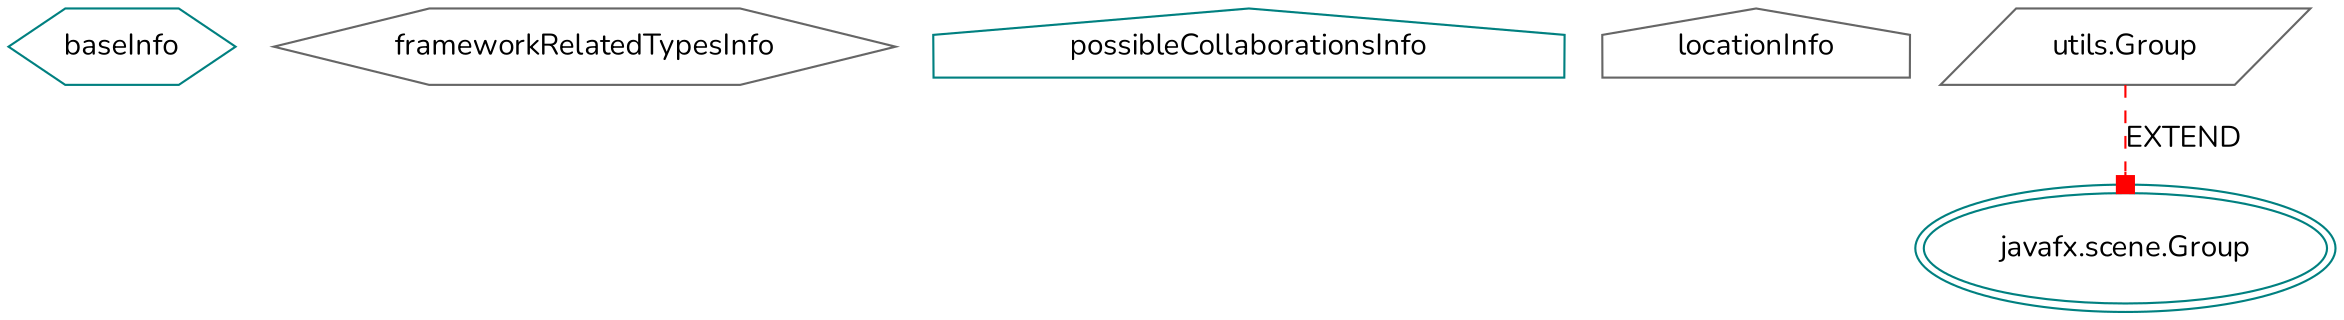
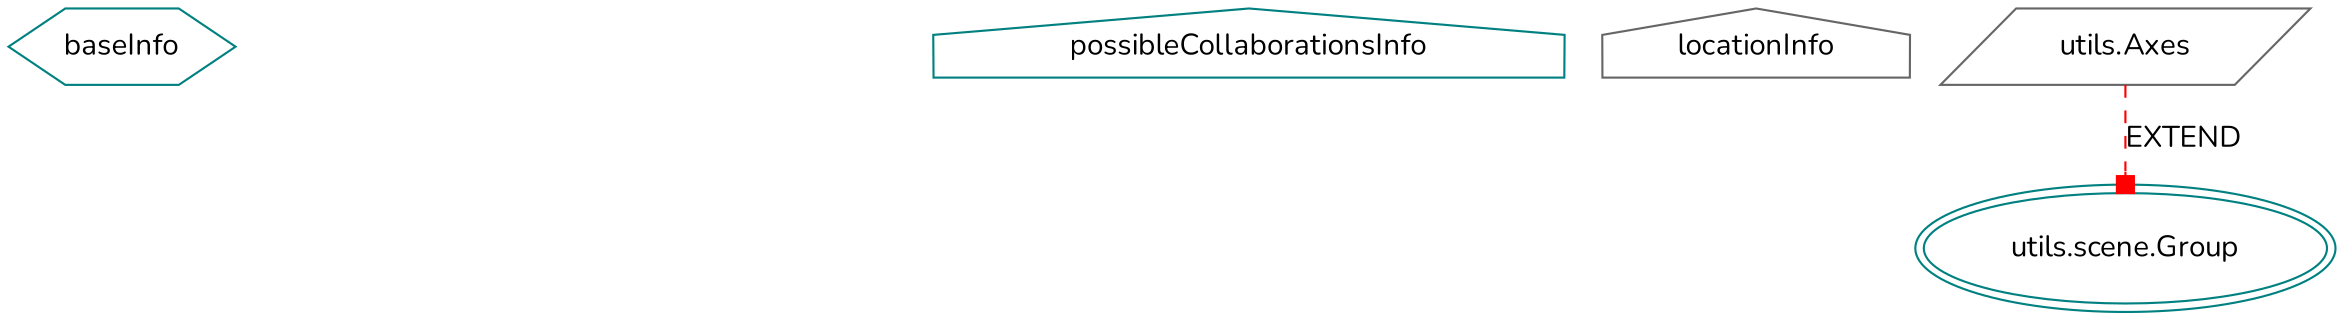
  digraph {
    fontname=Nunito
    node [color=teal shape=hexagon fontname=Nunito]
    baseInfo [category=extension_graph graphId=3399 isAnonymous=false possibleRelation=false]
-   frameworkRelatedTypesInfo [0="javafx.scene.Group" color=gray40]
    possibleCollaborationsInfo [shape=house]
    locationInfo [contextSignature=Axes filePath="/jperedadnr-RiggedHand/RiggedHand-master/src/utils/Axes.java" graphId=3399 projectName="jperedadnr-RiggedHand" color=gray40 shape=house]
-   n5 [color=gray40 isFrameworkType=false label="utils.Group" vertexType=ROOT_CLIENT_CLASS_DECLARATION shape=parallelogram]
-   n6 [isFrameworkType=true label="javafx.scene.Group" peripheries=2 vertexType=FRAMEWORK_CLASS_TYPE shape=ellipse]
+   n5 [color=gray40 isFrameworkType=false label="utils.Axes" vertexType=ROOT_CLIENT_CLASS_DECLARATION shape=parallelogram]
+   n6 [isFrameworkType=true label="utils.scene.Group" peripheries=2 vertexType=FRAMEWORK_CLASS_TYPE shape=ellipse]
    n5 -> n6 [color=red label=EXTEND style=dashed arrowhead=box fontname=Nunito]
  }
